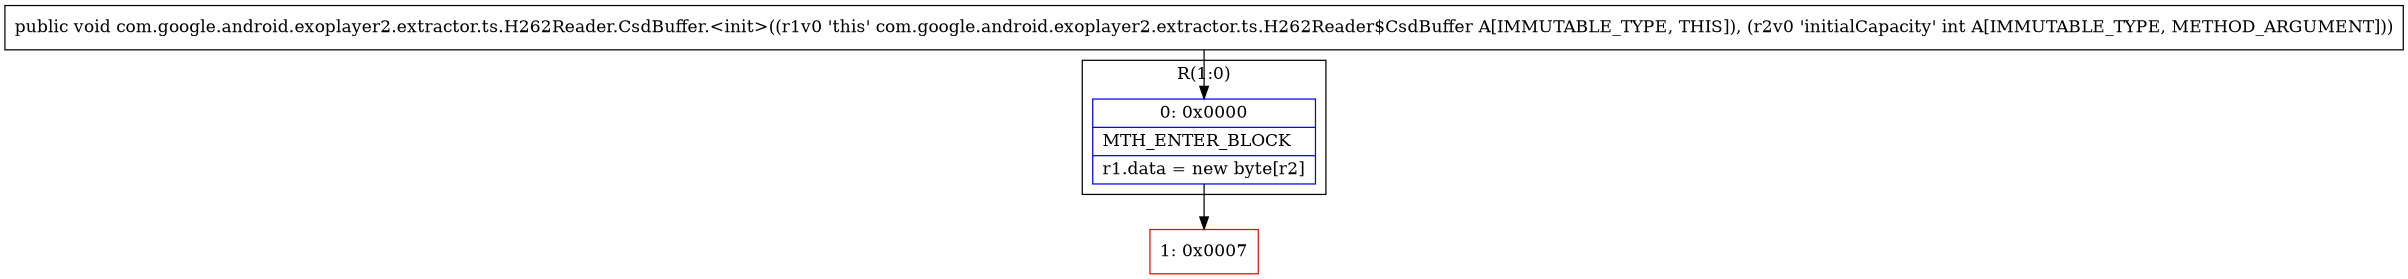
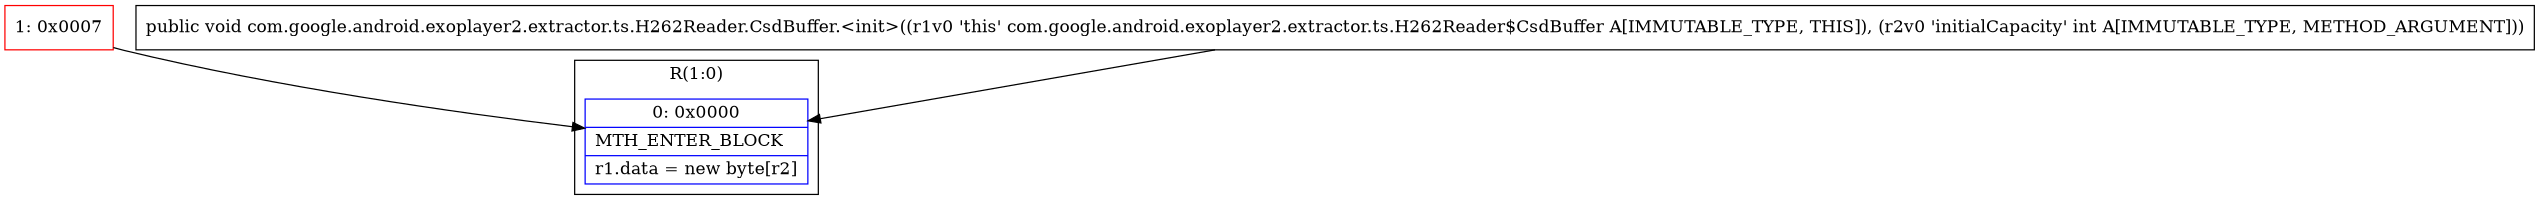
  digraph {
    node [shape=record]
    n1 [color=blue label="{0\:\ 0x0000|MTH_ENTER_BLOCK\l|r1.data = new byte[r2]\l}"]
    n2 [color=red label="{1\:\ 0x0007}"]
    n3 [label="{public void com.google.android.exoplayer2.extractor.ts.H262Reader.CsdBuffer.\<init\>((r1v0 'this' com.google.android.exoplayer2.extractor.ts.H262Reader$CsdBuffer A[IMMUTABLE_TYPE, THIS]), (r2v0 'initialCapacity' int A[IMMUTABLE_TYPE, METHOD_ARGUMENT])) }"]
    subgraph cluster_1 {
      label="R(1:0)"
      n1
    }
-   n1 -> n2
+   n2 -> n1
    n3 -> n1
  }
